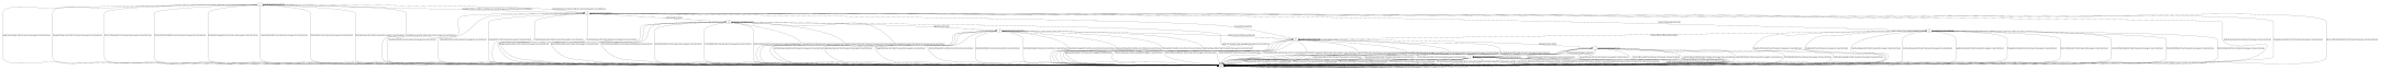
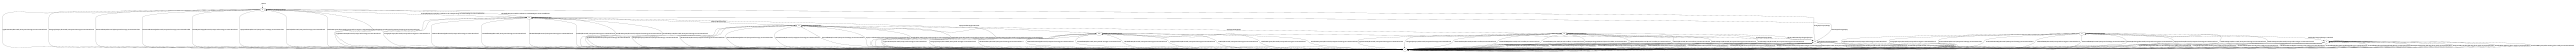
  digraph {
    fontname=Merriweather
    node [fontname=Merriweather]
    edge [fontname=Merriweather]
    n1 [label=s4]
    n2 [label=s5]
    n3 [label=s8]
    n4 [label=s2]
    n5 [label=s3]
    n6 [label=s0]
    n7 [label=s6]
    n8 [label=s1]
    n9 [label=s7]
+   __start0 [height=0 shape=none width=0]
    n1 -> n1 [label="ApplicationDataEmpty/Empty"]
    n1 -> n2 [label="ClientHelloDHE/ServerHello & Certificate & ServerKeyExchange & CertificateRequest & ServerHelloDone"]
    n1 -> n2 [label="ClientHelloRSA/ServerHello Certificate & CertificateRequest & ServerHelloDone"]
    n1 -> n3 [label="ApplicationData/Alert Fatal (Unexpected message) & ConnectionClosed"]
    n1 -> n3 [label="ChangeCipherSpec/Alert Fatal (Unexpected message) & ConnectionClosed"]
    n1 -> n3 [label="ClientCertificate/Alert Fatal (Unexpected message) & ConnectionClosed"]
    n1 -> n3 [label="ClientCertificateVerify/Alert Fatal (Unexpected message) & ConnectionClosed"]
    n1 -> n3 [label="ClientKeyExchange/Alert Fatal (Unexpected message) & ConnectionClosed"]
    n1 -> n3 [label="EmptyCertificate/Alert Fatal (Unexpected message) & ConnectionClosed"]
    n1 -> n3 [label="Finished/Alert Fatal (Unexpected message) & ConnectionClosed"]
    n1 -> n3 [label="HeartbeatRequest/Alert Fatal (Unexpected message) & ConnectionClosed"]
    n1 -> n3 [label="HeartbeatResponse/Alert Fatal (Unexpected message) & ConnectionClosed"]
    n2 -> n2 [label="ApplicationDataEmpty/Empty"]
    n2 -> n3 [label="ApplicationData/Alert Fatal (Unexpected message) & ConnectionClosed"]
    n2 -> n3 [label="ChangeCipherSpec/Alert Fatal (Unexpected message) & ConnectionClosed"]
    n2 -> n3 [label="ClientCertificateVerify/Alert Fatal (Unexpected message) & ConnectionClosed"]
    n2 -> n3 [label="ClientHelloDHE/Alert Fatal (Unexpected message) & ConnectionClosed"]
    n2 -> n3 [label="ClientHelloRSA/Alert Fatal (Unexpected message) & ConnectionClosed"]
    n2 -> n3 [label="Finished/Alert Fatal (Unexpected message) & ConnectionClosed"]
    n2 -> n3 [label="HeartbeatRequest/Alert Fatal (Unexpected message) & ConnectionClosed"]
    n2 -> n3 [label="HeartbeatResponse/Alert Fatal (Unexpected message) & ConnectionClosed"]
    n2 -> n4 [label="ClientCertificate/Empty"]
    n2 -> n5 [label="EmptyCertificate/ApplicationData"]
    n3 -> n3 [label="ApplicationData/ConnectionClosed"]
    n3 -> n3 [label="ApplicationDataEmpty/ConnectionClosed"]
    n3 -> n3 [label="ChangeCipherSpec/ConnectionClosed"]
    n3 -> n3 [label="ClientCertificate/ConnectionClosed"]
    n3 -> n3 [label="ClientCertificateVerify/ConnectionClosed"]
    n3 -> n3 [label="ClientHelloDHE/ConnectionClosed"]
    n3 -> n3 [label="ClientHelloRSA/ConnectionClosed"]
    n3 -> n3 [label="ClientKeyExchange/ConnectionClosed"]
    n3 -> n3 [label="EmptyCertificate/ConnectionClosed"]
    n3 -> n3 [label="Finished/ConnectionClosed"]
    n3 -> n3 [label="HeartbeatRequest/ConnectionClosed"]
    n3 -> n3 [label="HeartbeatResponse/ConnectionClosed"]
    n4 -> n3 [label="ApplicationData/Alert Fatal (Unexpected message) & ConnectionClosed"]
    n4 -> n3 [label="ChangeCipherSpec/Alert Fatal (Unexpected message) & ConnectionClosed"]
    n4 -> n3 [label="ClientCertificate/Alert Fatal (Unexpected message) & ConnectionClosed"]
    n4 -> n3 [label="ClientCertificateVerify/Alert Fatal (Unexpected message) & ConnectionClosed"]
    n4 -> n3 [label="ClientHelloDHE/Alert Fatal (Unexpected message) & ConnectionClosed"]
    n4 -> n3 [label="ClientHelloRSA/Alert Fatal (Unexpected message) & ConnectionClosed"]
    n4 -> n3 [label="EmptyCertificate/Alert Fatal (Unexpected message) & ConnectionClosed"]
    n4 -> n3 [label="Finished/Alert Fatal (Unexpected message) & ConnectionClosed"]
    n4 -> n3 [label="HeartbeatRequest/Alert Fatal (Unexpected message) & ConnectionClosed"]
    n4 -> n3 [label="HeartbeatResponse/Alert Fatal (Unexpected message) & ConnectionClosed"]
    n4 -> n4 [label="ApplicationDataEmpty/Empty"]
    n4 -> n6 [label="ApplicationData/Empty"]
    n5 -> n3 [label="ApplicationData/Alert Fatal (Unexpected message) & ConnectionClosed"]
    n5 -> n3 [label="ChangeCipherSpec/Alert Fatal (Unexpected message) & ConnectionClosed"]
    n5 -> n3 [label="ClientCertificate/Alert Fatal (Unexpected message) & ConnectionClosed"]
    n5 -> n3 [label="ClientCertificateVerify/Alert Fatal (Unexpected message) & ConnectionClosed"]
    n5 -> n3 [label="ClientHelloDHE/Alert Fatal (Unexpected message) & ConnectionClosed"]
    n5 -> n3 [label="ClientHelloRSA/Alert Fatal (Unexpected message) & ConnectionClosed"]
    n5 -> n3 [label="EmptyCertificate/Alert Fatal (Unexpected message) & ConnectionClosed"]
    n5 -> n3 [label="Finished/Alert Fatal (Unexpected message) & ConnectionClosed"]
    n5 -> n3 [label="HeartbeatRequest/Alert Fatal (Unexpected message) & ConnectionClosed"]
    n5 -> n3 [label="HeartbeatResponse/Alert Fatal (Unexpected message) & ConnectionClosed"]
    n5 -> n5 [label="ApplicationDataEmpty/Empty"]
-   n5 -> n7 [label="ClientCertificateVerify/ConnectionClosed"]
+   n5 -> n7 [label="ClientKeyExchange/Empty"]
    n6 -> n3 [label="ApplicationData/Alert Fatal (Unexpected message) & ConnectionClosed"]
    n6 -> n3 [label="ChangeCipherSpec/Alert Fatal (Unexpected message) & ConnectionClosed"]
    n6 -> n3 [label="ClientCertificate/Alert Fatal (Record overflow) & ConnectionClosed"]
    n6 -> n3 [label="ClientHelloDHE/Alert Fatal (Record overflow) & ConnectionClosed"]
    n6 -> n3 [label="ClientHelloRSA/Alert Fatal (Record overflow) & ConnectionClosed"]
    n6 -> n3 [label="ClientKeyExchange/Alert Fatal (Record overflow) & ConnectionClosed"]
    n6 -> n3 [label="EmptyCertificate/Alert Fatal (Record overflow) & ConnectionClosed"]
    n6 -> n3 [label="Finished/Alert Fatal (Record overflow) & ConnectionClosed"]
    n6 -> n3 [label="HeartbeatRequest/Alert Fatal (Unexpected message) & ConnectionClosed"]
    n6 -> n3 [label="HeartbeatResponse/Alert Fatal (Unexpected message) & ConnectionClosed"]
    n6 -> n6 [label="ApplicationDataEmpty/Empty"]
    n6 -> n7 [label="ClientCertificateVerify/ChangeCipherSpec"]
    n7 -> n2 [label="ClientKeyExchange/Empty"]
    n7 -> n3 [label="ApplicationData/Alert Fatal (Unexpected message) & ConnectionClosed"]
    n7 -> n3 [label="ClientCertificate/Alert Fatal (Unexpected message) & ConnectionClosed"]
    n7 -> n3 [label="ClientCertificateVerify/Alert Fatal (Unexpected message) & ConnectionClosed"]
    n7 -> n3 [label="ClientHelloDHE/Alert Fatal (Internal error) & ConnectionClosed"]
    n7 -> n3 [label="ClientHelloRSA/Alert Fatal (Internal error) & ConnectionClosed"]
    n7 -> n3 [label="ClientKeyExchange/Alert Fatal (Unexpected message) & ConnectionClosed"]
    n7 -> n3 [label="EmptyCertificate/Alert Fatal (Unexpected message) & ConnectionClosed"]
    n7 -> n3 [label="Finished/Alert Fatal (Unexpected message) & ConnectionClosed"]
    n7 -> n3 [label="HeartbeatRequest/Alert Fatal (Unexpected message) & ConnectionClosed"]
    n7 -> n3 [label="HeartbeatResponse/Alert Fatal (Unexpected message) & ConnectionClosed"]
    n7 -> n7 [label="ApplicationDataEmpty/Empty"]
-   n7 -> n8 [label="ChangeCipherSpec/Empty"]
+   n7 -> n1 [label="ChangeCipherSpec/Empty"]
    n8 -> n3 [label="ApplicationData/Alert Fatal (Unexpected message) & ConnectionClosed"]
    n8 -> n3 [label="ChangeCipherSpec/Alert Fatal (Unexpected message) & ConnectionClosed"]
    n8 -> n3 [label="ClientCertificate/Alert Fatal (Unexpected message) & ConnectionClosed"]
    n8 -> n3 [label="ClientCertificateVerify/Alert Fatal (Unexpected message) & ConnectionClosed"]
    n8 -> n3 [label="ClientHelloDHE/Alert Fatal (Unexpected message) & ConnectionClosed"]
    n8 -> n3 [label="ClientHelloRSA/Alert Fatal (Unexpected message) & ConnectionClosed"]
    n8 -> n3 [label="ClientKeyExchange/Alert Fatal (Unexpected message) & ConnectionClosed"]
    n8 -> n3 [label="EmptyCertificate/Alert Fatal (Unexpected message) & ConnectionClosed"]
    n8 -> n3 [label="HeartbeatRequest/Alert Fatal (Unexpected message) & ConnectionClosed"]
    n8 -> n3 [label="HeartbeatResponse/Alert Fatal (Unexpected message) & ConnectionClosed"]
    n8 -> n8 [label="ApplicationDataEmpty/Empty"]
    n8 -> n9 [label="Finished/ChangeCipherSpec & Finished"]
    n9 -> n3 [label="ApplicationData/ApplicationData & Alert Warning (Close notify) & ConnectionClosed"]
    n9 -> n3 [label="ChangeCipherSpec/Alert Warning (Close notify) & ConnectionClosed"]
    n9 -> n3 [label="ClientCertificate/Alert Warning (Close notify) & ConnectionClosed"]
    n9 -> n3 [label="ClientCertificateVerify/Alert Warning (Close notify) & ConnectionClosed"]
    n9 -> n3 [label="ClientHelloDHE/Alert Fatal (Handshake failure) & ConnectionClosed"]
    n9 -> n3 [label="ClientHelloRSA/Alert Fatal (Handshake failure) & ConnectionClosed"]
    n9 -> n3 [label="ClientKeyExchange/Alert Warning (Close notify) & ConnectionClosed"]
    n9 -> n3 [label="EmptyCertificate/Alert Warning (Close notify) & ConnectionClosed"]
    n9 -> n3 [label="Finished/Alert Warning (Close notify) & ConnectionClosed"]
    n9 -> n3 [label="HeartbeatResponse/Alert Warning (Close notify) & ConnectionClosed"]
    n9 -> n9 [label="ApplicationDataEmpty/Empty"]
    n9 -> n9 [label="HeartbeatRequest/HeartbeatResponse"]
+   __start0 -> n1
  }
